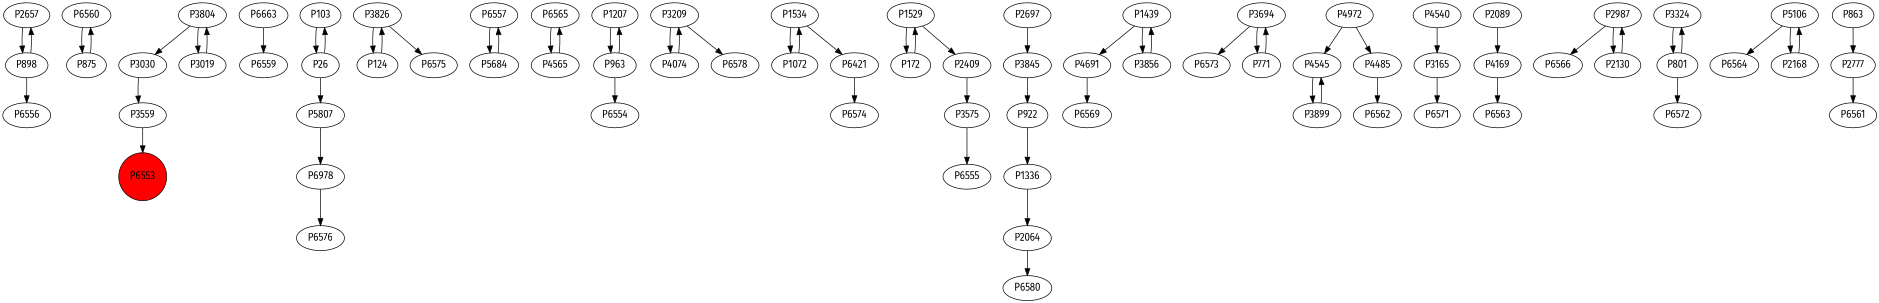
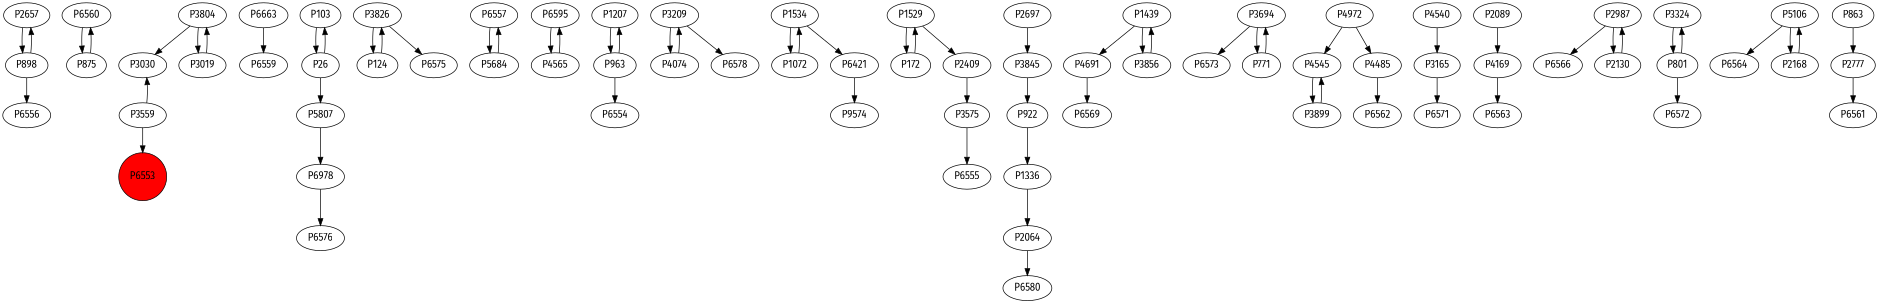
  digraph {
    fontname="Fira Sans"
    node [fontname="Fira Sans"]
    edge [fontname="Fira Sans"]
    P2657
    P898
    P6556
    P6560
    P875
    P3804
    P3030
    P3019
    P3559
    P6553 [fillcolor=red shape=circle style=filled]
    P6663
    P6559
    P103
    P26
    P5807
    P6978
    P3826
    P124
    P6575
    P6557
    P5684
-   P6565
+   P6565 [label=P6595]
    P4565
    P1207
    P963
    P6554
    P3209
    P4074
    P6578
    P1534
    P1072
    P6421
-   P6574
+   P6574 [label=P9574]
    P1529
    P172
    P2409
    P3575
    P1336
    P2064
    P6580
    P4691
    P6569
    P3694
    P6573
    P771
    P4545
    P3899
    P4972
    P4485
    P6562
    P3165
    P6571
    P6576
    P2089
    P4169
    P6563
    P2987
    P6566
    P2130
    P6555
    n61 [label=P3324]
    P801
    P6572
    P5106
    P6564
    P2168
    P2697
    P3845
    n69 [label=P922]
    P1439
    P3856
    P863
    P2777
    P6561
    P4540
    P2657 -> P898
    P898 -> P2657
    P898 -> P6556
    P6560 -> P875
    P875 -> P6560
    P3804 -> P3030
    P3804 -> P3019
-   P3030 -> P3559
+   P3559 -> P3030
    P3019 -> P3804
    P3559 -> P6553
    P6663 -> P6559
    P103 -> P26
    P26 -> P103
    P26 -> P5807
    P5807 -> P6978
    P6978 -> P6576
    P3826 -> P124
    P3826 -> P6575
    P124 -> P3826
    P6557 -> P5684
    P5684 -> P6557
    P6565 -> P4565
    P4565 -> P6565
    P1207 -> P963
    P963 -> P1207
    P963 -> P6554
    P3209 -> P4074
    P3209 -> P6578
    P4074 -> P3209
    P1534 -> P1072
    P1534 -> P6421
    P1072 -> P1534
    P6421 -> P6574
    P1529 -> P172
    P1529 -> P2409
    P172 -> P1529
    P2409 -> P3575
    P3575 -> P6555
    P1336 -> P2064
    P2064 -> P6580
    P4691 -> P6569
    P3694 -> P6573
    P3694 -> P771
    P771 -> P3694
    P4545 -> P3899
    P3899 -> P4545
    P4972 -> P4545
    P4972 -> P4485
    P4485 -> P6562
    P3165 -> P6571
    P2089 -> P4169
    P4169 -> P6563
    P2987 -> P6566
    P2987 -> P2130
    P2130 -> P2987
    n61 -> P801
    P801 -> n61
    P801 -> P6572
    P5106 -> P6564
    P5106 -> P2168
    P2168 -> P5106
    P2697 -> P3845
    P3845 -> n69
    n69 -> P1336
    P1439 -> P4691
    P1439 -> P3856
    P3856 -> P1439
    P863 -> P2777
    P2777 -> P6561
    P4540 -> P3165
  }
